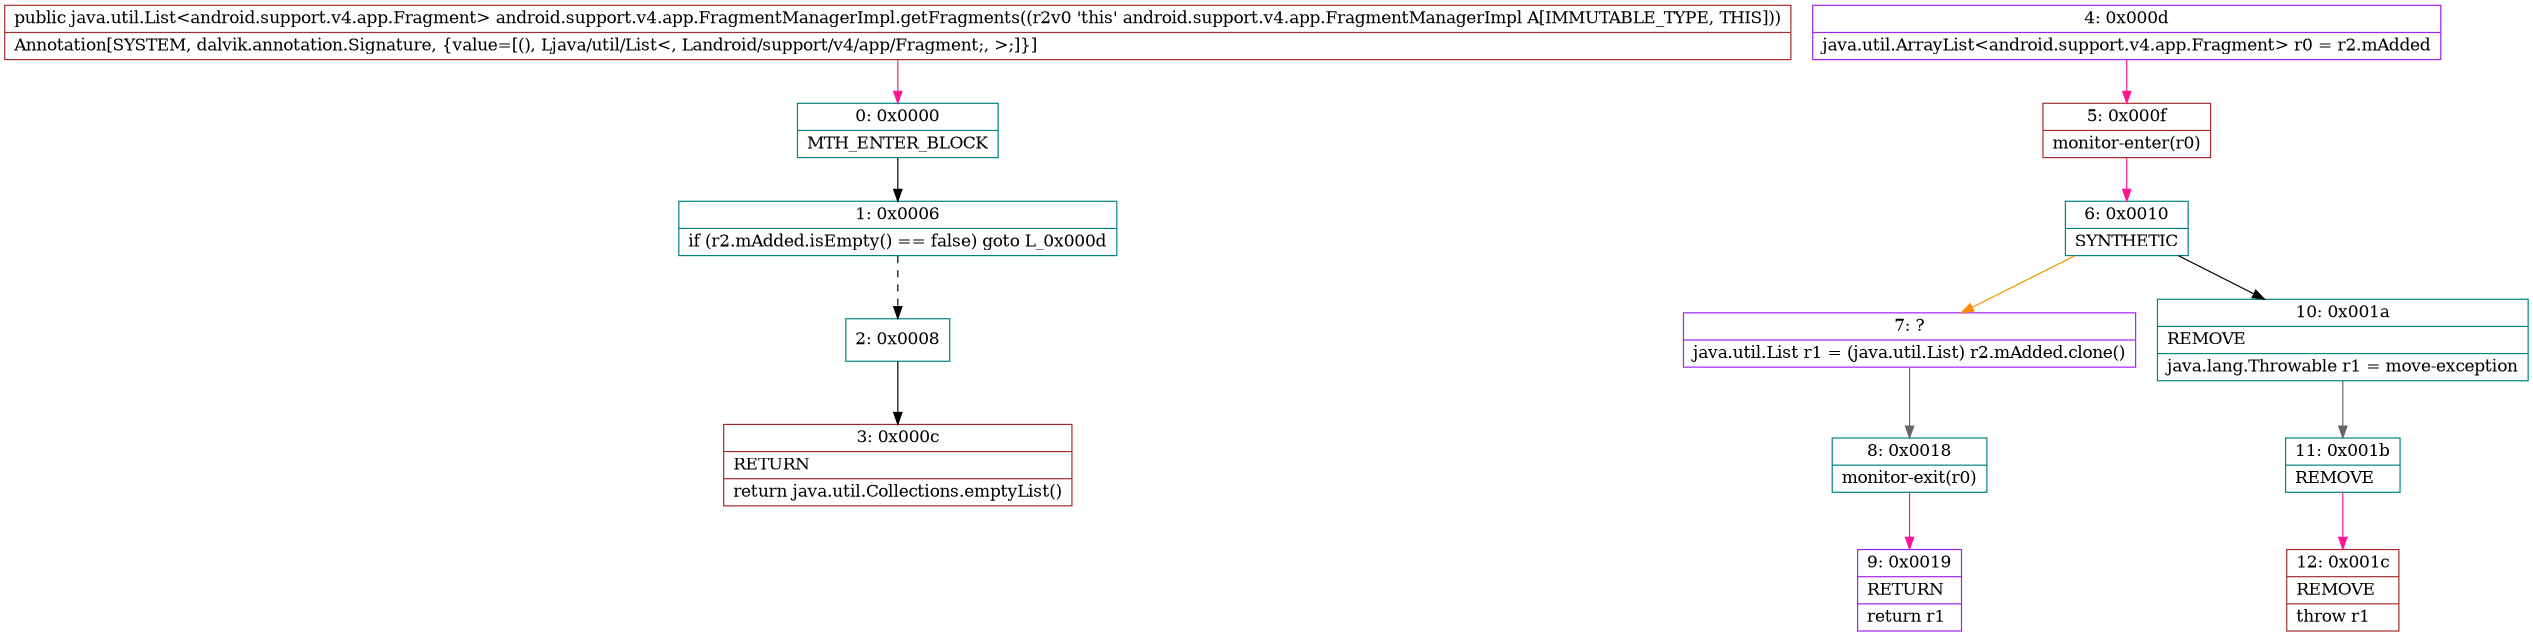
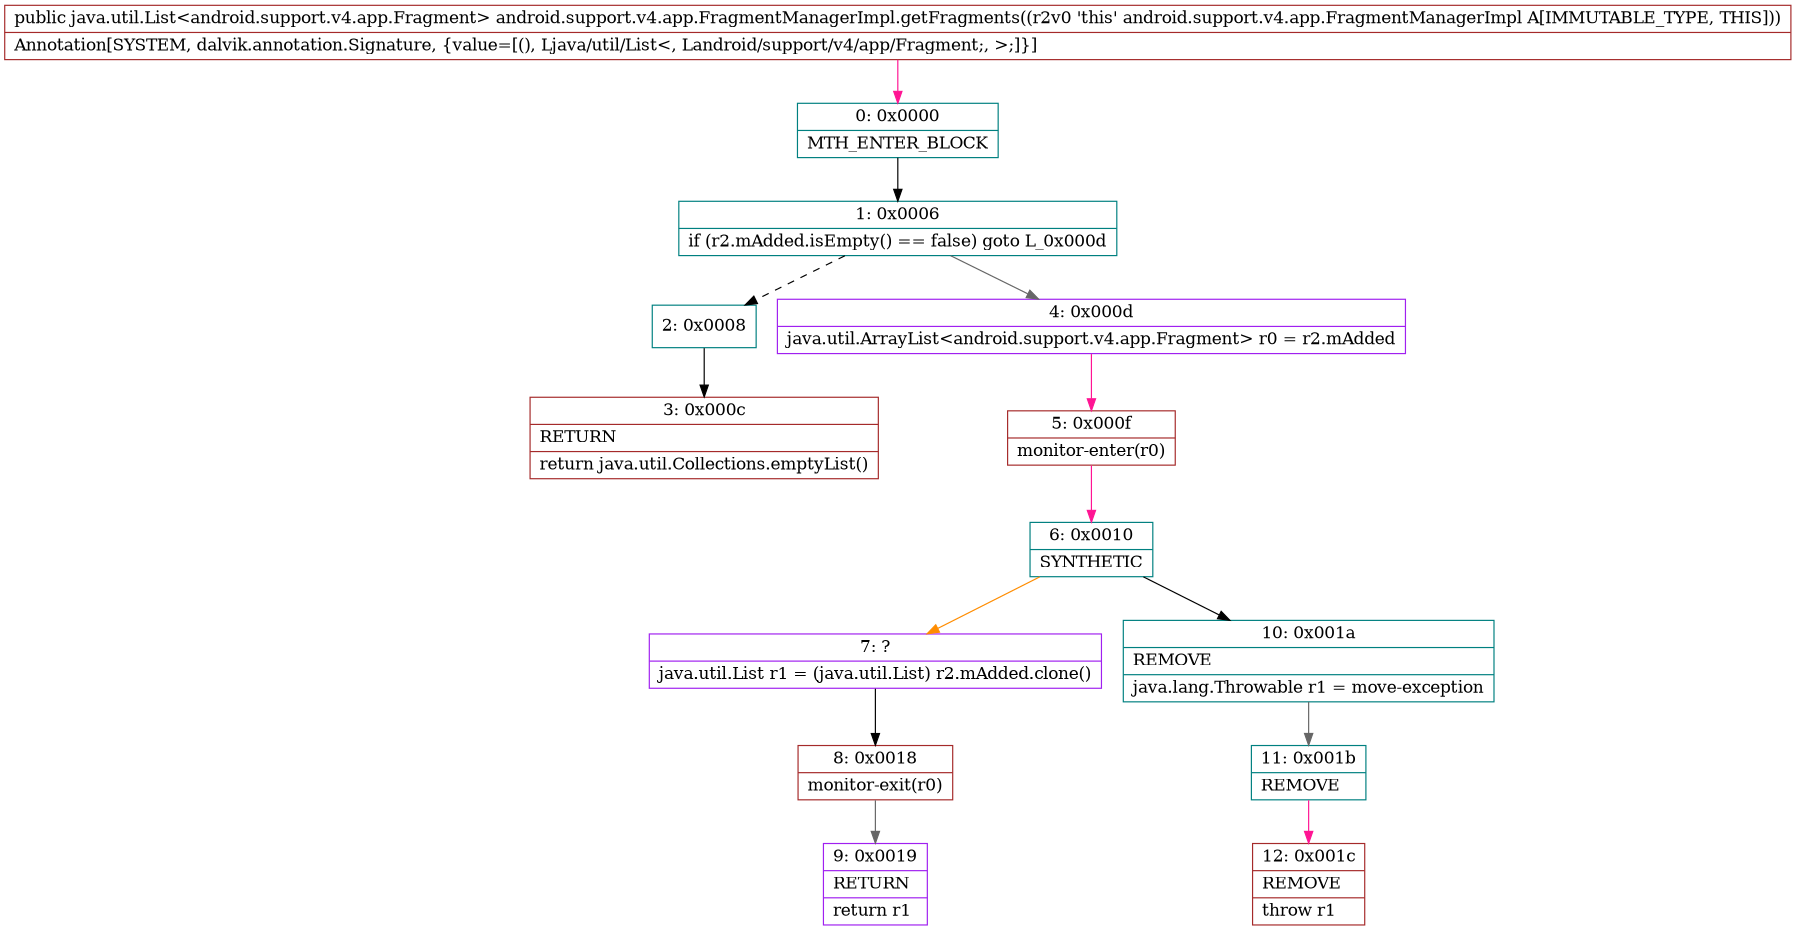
  digraph {
    node [color=teal shape=record]
    edge [color=black]
    n1 [label="{0\:\ 0x0000|MTH_ENTER_BLOCK\l}"]
    n2 [label="{1\:\ 0x0006|if (r2.mAdded.isEmpty() == false) goto L_0x000d\l}"]
    n3 [label="{2\:\ 0x0008}"]
    n4 [color=purple label="{4\:\ 0x000d|java.util.ArrayList\<android.support.v4.app.Fragment\> r0 = r2.mAdded\l}"]
    n5 [color=brown label="{3\:\ 0x000c|RETURN\l|return java.util.Collections.emptyList()\l}"]
    n6 [color=brown label="{5\:\ 0x000f|monitor\-enter(r0)\l}"]
    n7 [label="{6\:\ 0x0010|SYNTHETIC\l}"]
    n8 [color=purple label="{7\:\ ?|java.util.List r1 = (java.util.List) r2.mAdded.clone()\l}"]
    n9 [label="{10\:\ 0x001a|REMOVE\l|java.lang.Throwable r1 = move\-exception\l}"]
-   n10 [label="{8\:\ 0x0018|monitor\-exit(r0)\l}"]
+   n10 [color=brown label="{8\:\ 0x0018|monitor\-exit(r0)\l}"]
    n11 [label="{11\:\ 0x001b|REMOVE\l}"]
    n12 [color=purple label="{9\:\ 0x0019|RETURN\l|return r1\l}"]
    n13 [color=brown label="{12\:\ 0x001c|REMOVE\l|throw r1\l}"]
    n14 [color=brown label="{public java.util.List\<android.support.v4.app.Fragment\> android.support.v4.app.FragmentManagerImpl.getFragments((r2v0 'this' android.support.v4.app.FragmentManagerImpl A[IMMUTABLE_TYPE, THIS]))  | Annotation[SYSTEM, dalvik.annotation.Signature, \{value=[(), Ljava\/util\/List\<, Landroid\/support\/v4\/app\/Fragment;, \>;]\}]\l}"]
    n1 -> n2
    n2 -> n3 [style=dashed]
+   n2 -> n4 [color=gray40]
    n3 -> n5
    n4 -> n6 [color=deeppink]
    n6 -> n7 [color=deeppink]
    n7 -> n8 [color=darkorange]
    n7 -> n9
-   n8 -> n10 [color=gray40]
+   n8 -> n10
    n9 -> n11 [color=gray40]
-   n10 -> n12 [color=deeppink]
+   n10 -> n12 [color=gray40]
    n11 -> n13 [color=deeppink]
    n14 -> n1 [color=deeppink]
  }
